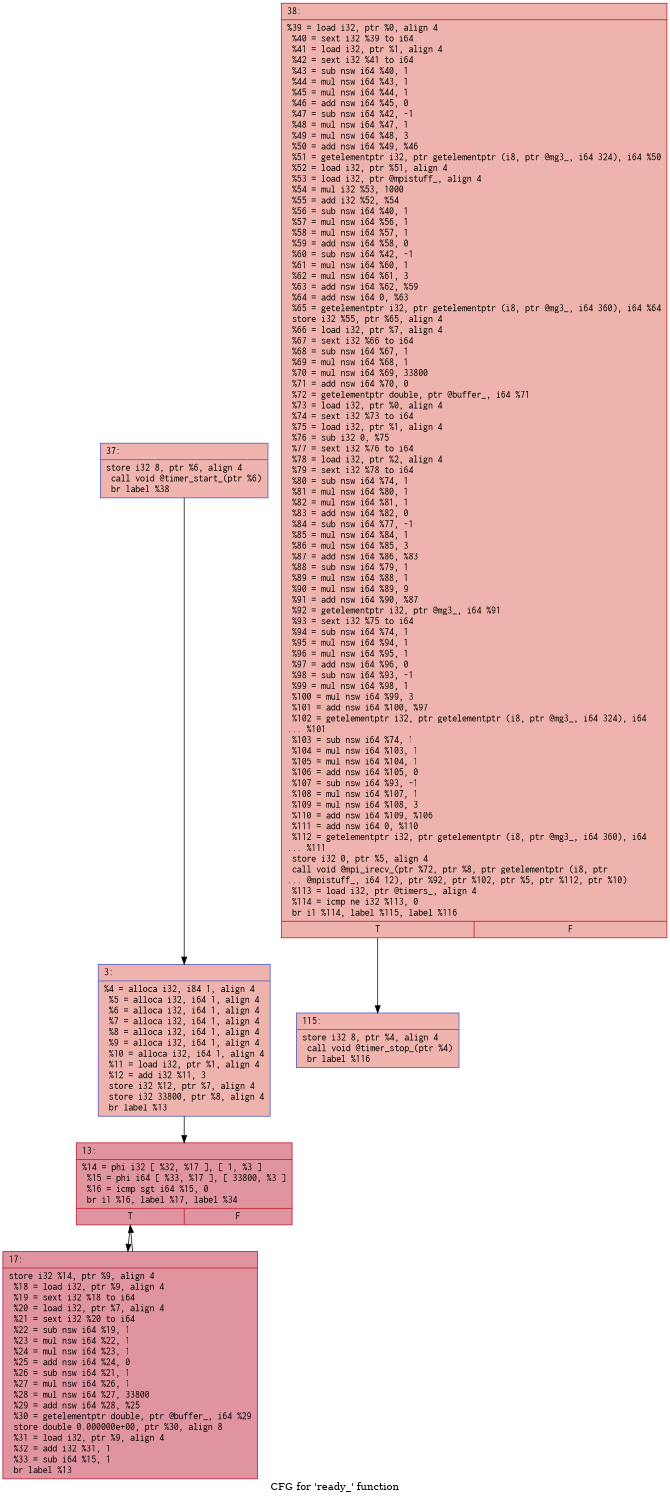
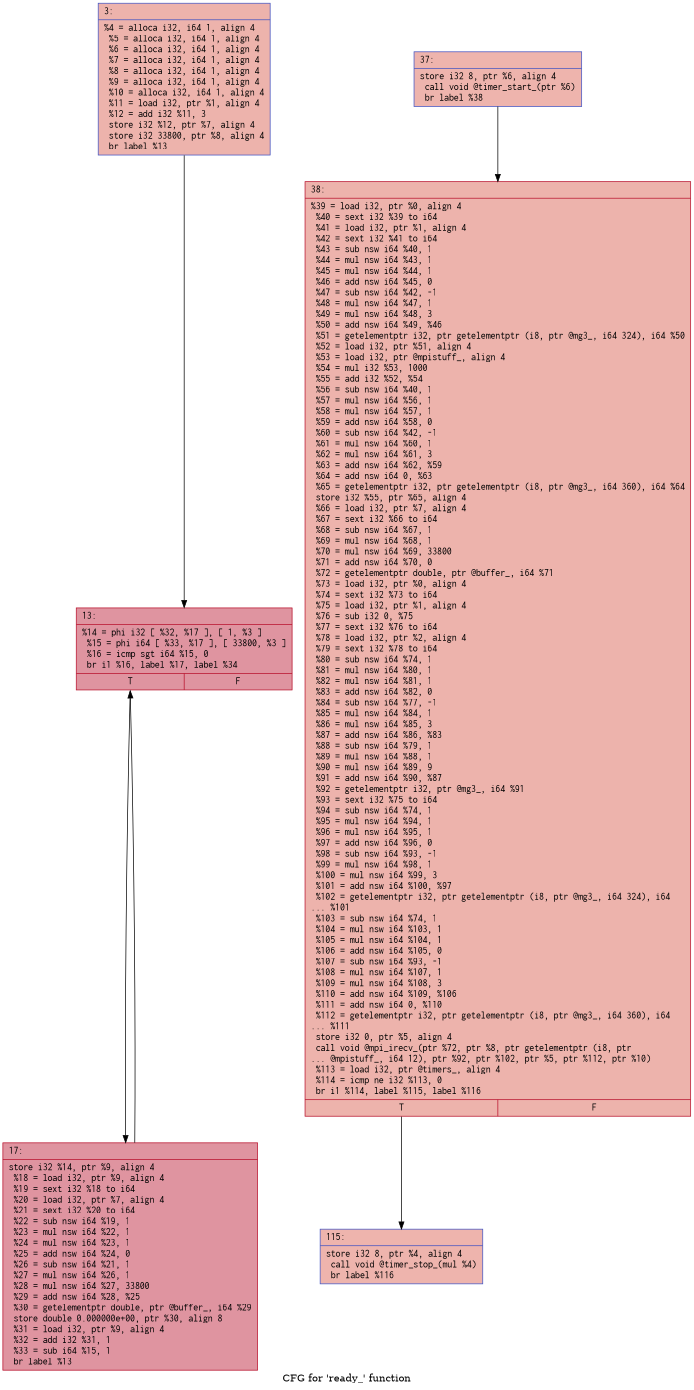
  digraph {
    label="CFG for 'ready_' function"
    node [color="#3d50c3ff" fillcolor="#d6524470" fontname=Courier shape=record style=filled]
-   n1 [label="{3:\l|  %4 = alloca i32, i84 1, align 4\l  %5 = alloca i32, i64 1, align 4\l  %6 = alloca i32, i64 1, align 4\l  %7 = alloca i32, i64 1, align 4\l  %8 = alloca i32, i64 1, align 4\l  %9 = alloca i32, i64 1, align 4\l  %10 = alloca i32, i64 1, align 4\l  %11 = load i32, ptr %1, align 4\l  %12 = add i32 %11, 3\l  store i32 %12, ptr %7, align 4\l  store i32 33800, ptr %8, align 4\l  br label %13\l}"]
+   n1 [label="{3:\l|  %4 = alloca i32, i64 1, align 4\l  %5 = alloca i32, i64 1, align 4\l  %6 = alloca i32, i64 1, align 4\l  %7 = alloca i32, i64 1, align 4\l  %8 = alloca i32, i64 1, align 4\l  %9 = alloca i32, i64 1, align 4\l  %10 = alloca i32, i64 1, align 4\l  %11 = load i32, ptr %1, align 4\l  %12 = add i32 %11, 3\l  store i32 %12, ptr %7, align 4\l  store i32 33800, ptr %8, align 4\l  br label %13\l}"]
    n2 [color="#b70d28ff" fillcolor="#b70d2870" label="{13:\l|  %14 = phi i32 [ %32, %17 ], [ 1, %3 ]\l  %15 = phi i64 [ %33, %17 ], [ 33800, %3 ]\l  %16 = icmp sgt i64 %15, 0\l  br i1 %16, label %17, label %34\l|{<s0>T|<s1>F}}"]
    n3 [color="#b70d28ff" fillcolor="#b70d2870" label="{17:\l|  store i32 %14, ptr %9, align 4\l  %18 = load i32, ptr %9, align 4\l  %19 = sext i32 %18 to i64\l  %20 = load i32, ptr %7, align 4\l  %21 = sext i32 %20 to i64\l  %22 = sub nsw i64 %19, 1\l  %23 = mul nsw i64 %22, 1\l  %24 = mul nsw i64 %23, 1\l  %25 = add nsw i64 %24, 0\l  %26 = sub nsw i64 %21, 1\l  %27 = mul nsw i64 %26, 1\l  %28 = mul nsw i64 %27, 33800\l  %29 = add nsw i64 %28, %25\l  %30 = getelementptr double, ptr @buffer_, i64 %29\l  store double 0.000000e+00, ptr %30, align 8\l  %31 = load i32, ptr %9, align 4\l  %32 = add i32 %31, 1\l  %33 = sub i64 %15, 1\l  br label %13\l}"]
    n4 [fillcolor="#d8564670" label="{37:\l|  store i32 8, ptr %6, align 4\l  call void @timer_start_(ptr %6)\l  br label %38\l}"]
    n5 [color="#b70d28ff" label="{38:\l|  %39 = load i32, ptr %0, align 4\l  %40 = sext i32 %39 to i64\l  %41 = load i32, ptr %1, align 4\l  %42 = sext i32 %41 to i64\l  %43 = sub nsw i64 %40, 1\l  %44 = mul nsw i64 %43, 1\l  %45 = mul nsw i64 %44, 1\l  %46 = add nsw i64 %45, 0\l  %47 = sub nsw i64 %42, -1\l  %48 = mul nsw i64 %47, 1\l  %49 = mul nsw i64 %48, 3\l  %50 = add nsw i64 %49, %46\l  %51 = getelementptr i32, ptr getelementptr (i8, ptr @mg3_, i64 324), i64 %50\l  %52 = load i32, ptr %51, align 4\l  %53 = load i32, ptr @mpistuff_, align 4\l  %54 = mul i32 %53, 1000\l  %55 = add i32 %52, %54\l  %56 = sub nsw i64 %40, 1\l  %57 = mul nsw i64 %56, 1\l  %58 = mul nsw i64 %57, 1\l  %59 = add nsw i64 %58, 0\l  %60 = sub nsw i64 %42, -1\l  %61 = mul nsw i64 %60, 1\l  %62 = mul nsw i64 %61, 3\l  %63 = add nsw i64 %62, %59\l  %64 = add nsw i64 0, %63\l  %65 = getelementptr i32, ptr getelementptr (i8, ptr @mg3_, i64 360), i64 %64\l  store i32 %55, ptr %65, align 4\l  %66 = load i32, ptr %7, align 4\l  %67 = sext i32 %66 to i64\l  %68 = sub nsw i64 %67, 1\l  %69 = mul nsw i64 %68, 1\l  %70 = mul nsw i64 %69, 33800\l  %71 = add nsw i64 %70, 0\l  %72 = getelementptr double, ptr @buffer_, i64 %71\l  %73 = load i32, ptr %0, align 4\l  %74 = sext i32 %73 to i64\l  %75 = load i32, ptr %1, align 4\l  %76 = sub i32 0, %75\l  %77 = sext i32 %76 to i64\l  %78 = load i32, ptr %2, align 4\l  %79 = sext i32 %78 to i64\l  %80 = sub nsw i64 %74, 1\l  %81 = mul nsw i64 %80, 1\l  %82 = mul nsw i64 %81, 1\l  %83 = add nsw i64 %82, 0\l  %84 = sub nsw i64 %77, -1\l  %85 = mul nsw i64 %84, 1\l  %86 = mul nsw i64 %85, 3\l  %87 = add nsw i64 %86, %83\l  %88 = sub nsw i64 %79, 1\l  %89 = mul nsw i64 %88, 1\l  %90 = mul nsw i64 %89, 9\l  %91 = add nsw i64 %90, %87\l  %92 = getelementptr i32, ptr @mg3_, i64 %91\l  %93 = sext i32 %75 to i64\l  %94 = sub nsw i64 %74, 1\l  %95 = mul nsw i64 %94, 1\l  %96 = mul nsw i64 %95, 1\l  %97 = add nsw i64 %96, 0\l  %98 = sub nsw i64 %93, -1\l  %99 = mul nsw i64 %98, 1\l  %100 = mul nsw i64 %99, 3\l  %101 = add nsw i64 %100, %97\l  %102 = getelementptr i32, ptr getelementptr (i8, ptr @mg3_, i64 324), i64\l... %101\l  %103 = sub nsw i64 %74, 1\l  %104 = mul nsw i64 %103, 1\l  %105 = mul nsw i64 %104, 1\l  %106 = add nsw i64 %105, 0\l  %107 = sub nsw i64 %93, -1\l  %108 = mul nsw i64 %107, 1\l  %109 = mul nsw i64 %108, 3\l  %110 = add nsw i64 %109, %106\l  %111 = add nsw i64 0, %110\l  %112 = getelementptr i32, ptr getelementptr (i8, ptr @mg3_, i64 360), i64\l... %111\l  store i32 0, ptr %5, align 4\l  call void @mpi_irecv_(ptr %72, ptr %8, ptr getelementptr (i8, ptr\l... @mpistuff_, i64 12), ptr %92, ptr %102, ptr %5, ptr %112, ptr %10)\l  %113 = load i32, ptr @timers_, align 4\l  %114 = icmp ne i32 %113, 0\l  br i1 %114, label %115, label %116\l|{<s0>T|<s1>F}}"]
-   n6 [fillcolor="#d8564670" label="{115:\l|  store i32 8, ptr %4, align 4\l  call void @timer_stop_(ptr %4)\l  br label %116\l}"]
+   n6 [fillcolor="#d8564670" label="{115:\l|  store i32 8, ptr %4, align 4\l  call void @timer_stop_(mul %4)\l  br label %116\l}"]
    n1 -> n2
    n2 -> n3 [tailport=s0]
    n3 -> n2
-   n4 -> n1
+   n4 -> n5
    n5 -> n6 [tailport=s0]
  }
